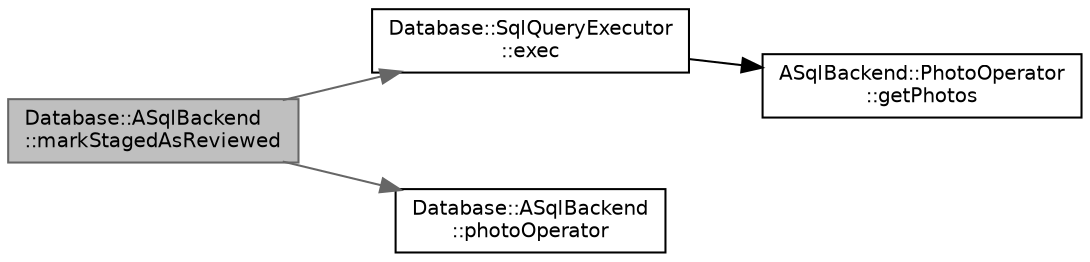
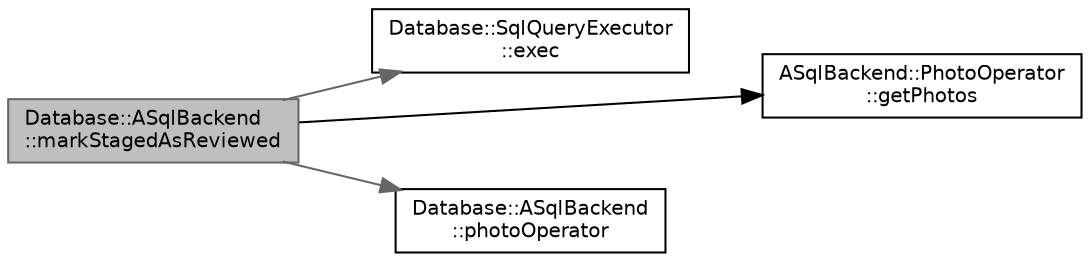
  digraph {
    rankdir=LR
    node [color=black fillcolor=white fontname=Helvetica fontsize=10 shape=record style=filled]
    edge [color=gray40 fontname=Helvetica fontsize=10 labelfontname=Helvetica labelfontsize=10 style=solid]
    n1 [color=gray40 fillcolor=grey75 fontcolor=black height=0.2 label="Database::ASqlBackend\l::markStagedAsReviewed" width=0.4]
    n2 [height=0.2 label="Database::SqlQueryExecutor\l::exec" width=0.4]
    n3 [height=0.2 label="ASqlBackend::PhotoOperator\l::getPhotos" width=0.4]
    n4 [height=0.2 label="Database::ASqlBackend\l::photoOperator" width=0.4]
    n1 -> n2
-   n2 -> n3 [color=black]
+   n1 -> n3 [color=black]
    n1 -> n4
  }
